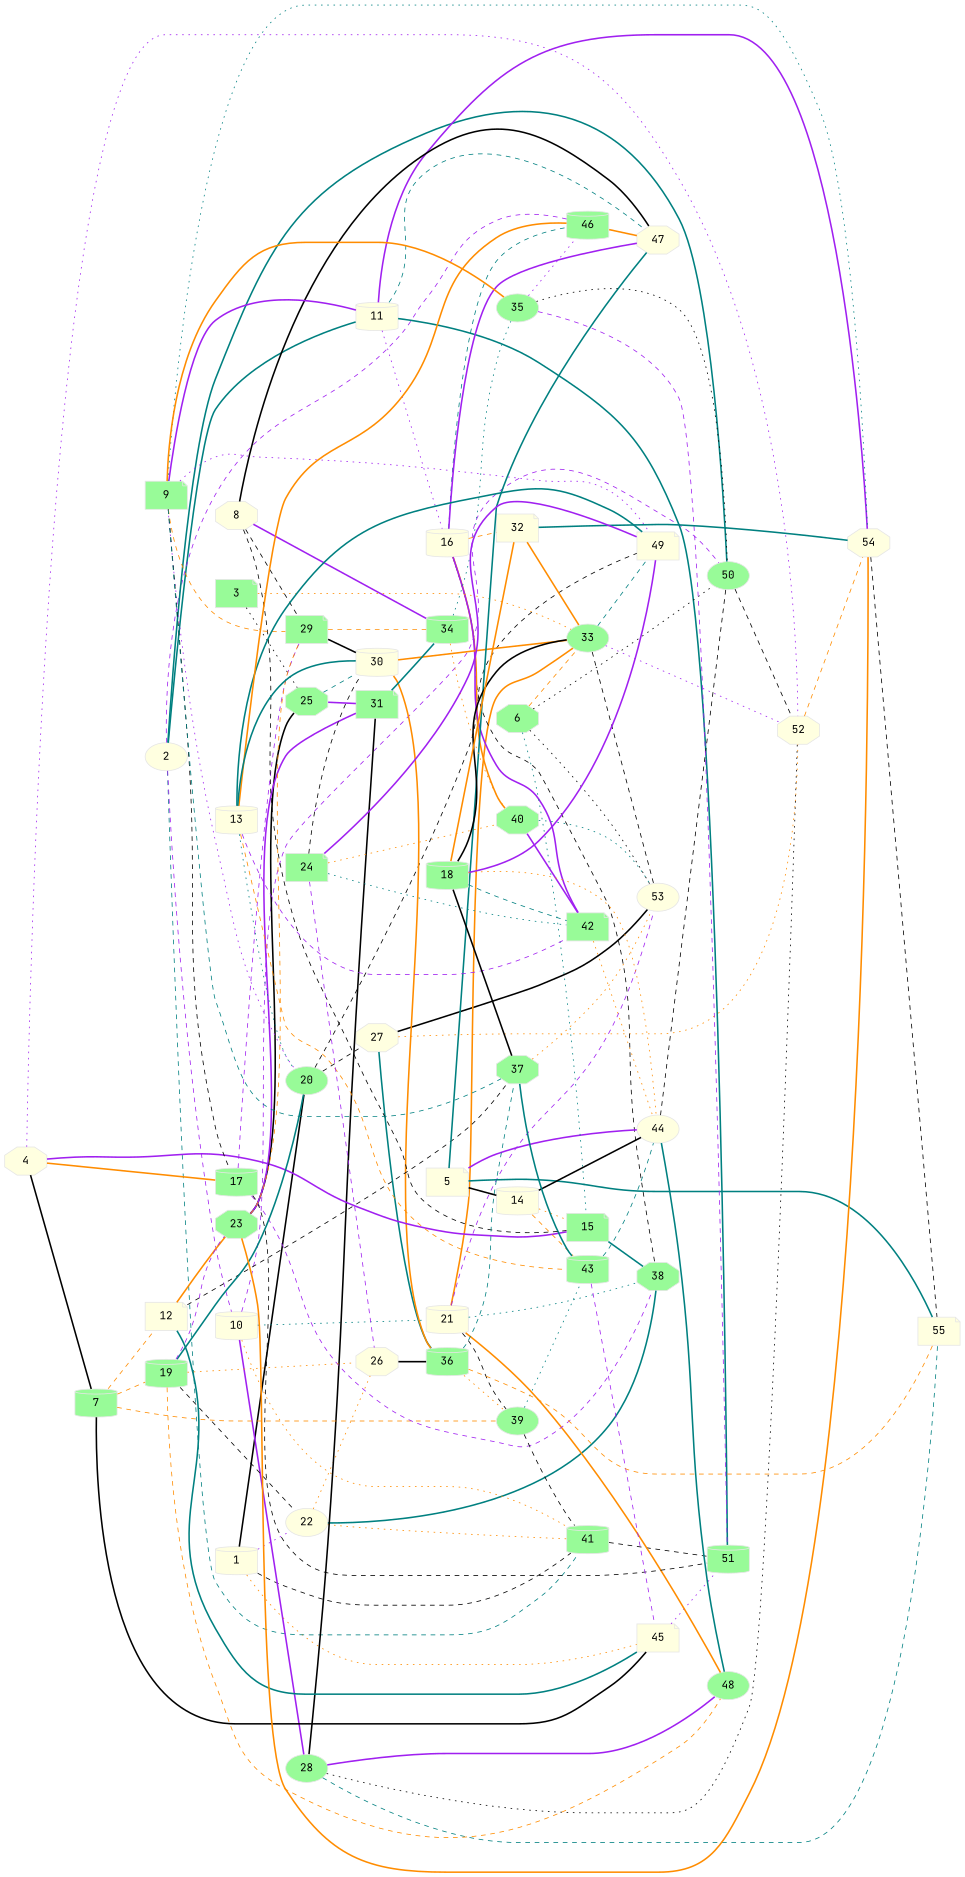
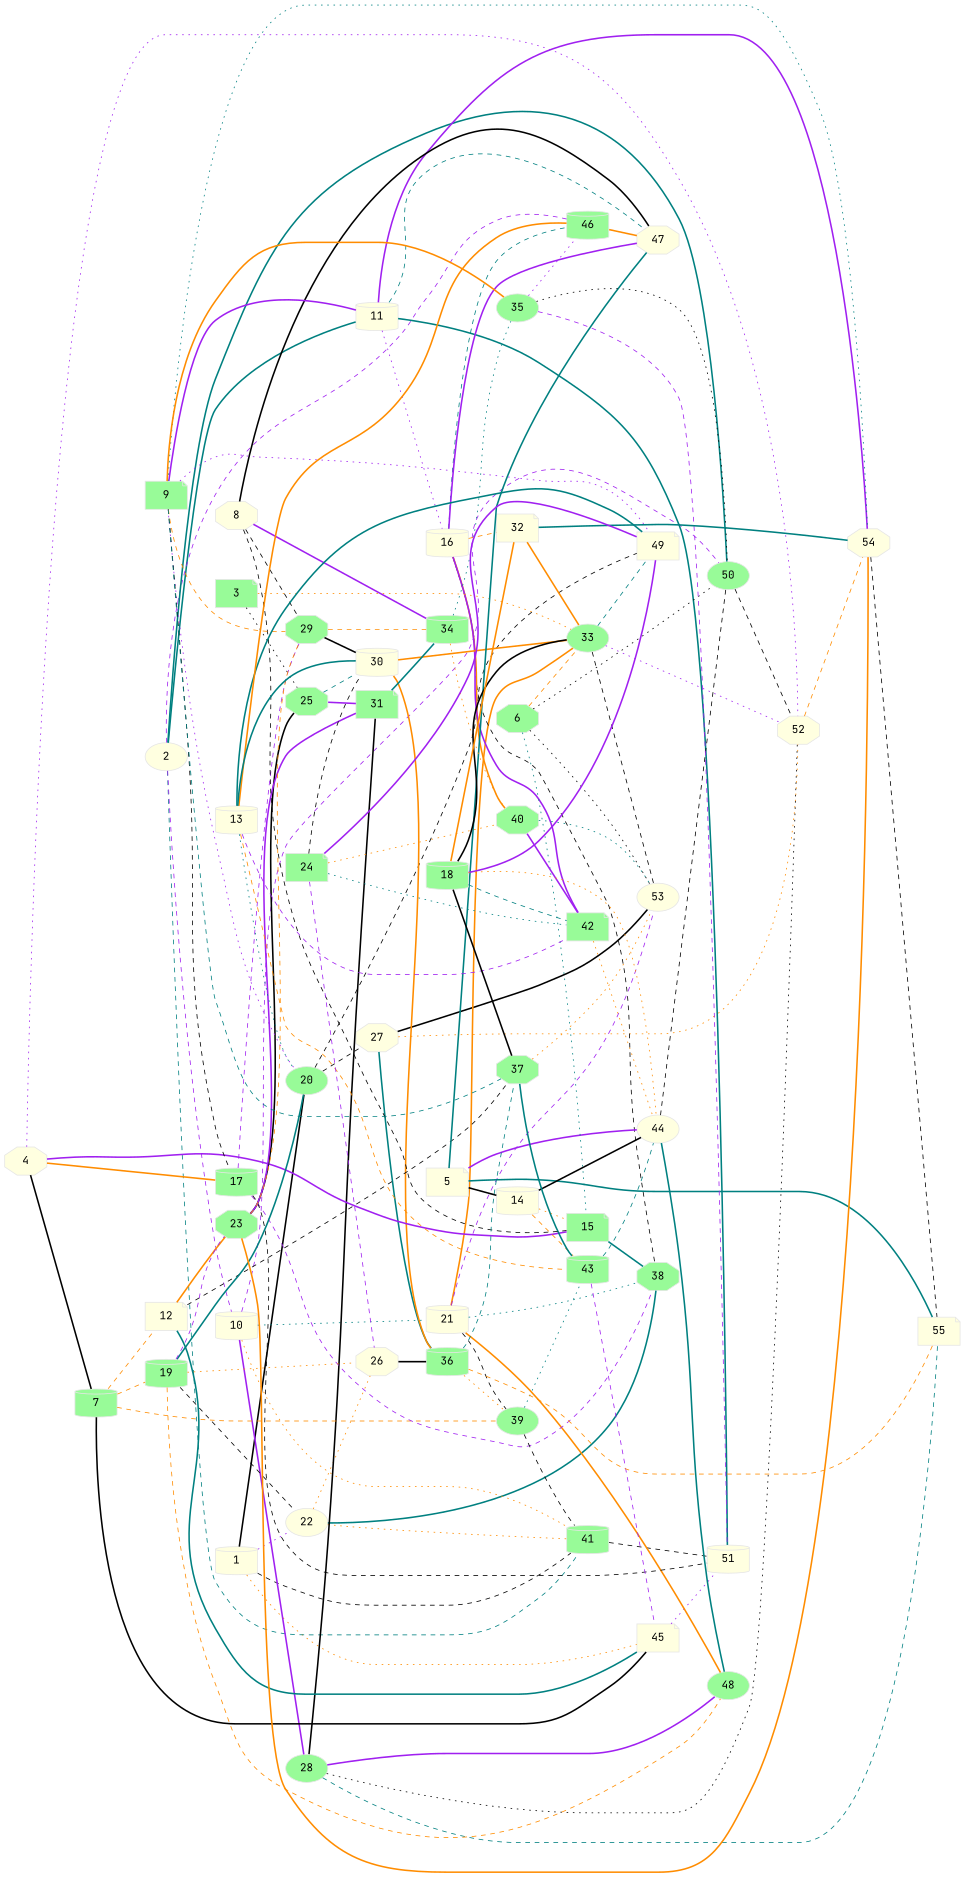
  graph {
    fontname="JetBrains Mono"
    rankdir=LR
    node [color=gray90 fillcolor=palegreen fontname="JetBrains Mono" shape=cylinder style=filled]
    edge [color=darkorange fontname="JetBrains Mono" style=bold weight=1.0]
    1 [fillcolor=lightyellow]
    20 [shape=ellipse]
    22 [fillcolor=lightyellow shape=ellipse]
    41
    45 [fillcolor=lightyellow shape=note]
    49 [fillcolor=lightyellow shape=note]
    27 [fillcolor=lightyellow shape=octagon]
    38 [shape=octagon]
    26 [fillcolor=lightyellow shape=octagon]
-   51
+   51 [fillcolor=lightyellow]
    2 [fillcolor=lightyellow shape=ellipse]
    10 [fillcolor=lightyellow]
    11 [fillcolor=lightyellow]
    46
    50 [shape=ellipse]
    21 [fillcolor=lightyellow]
    28 [shape=ellipse]
    47 [fillcolor=lightyellow shape=octagon]
    54 [fillcolor=lightyellow shape=octagon]
    16 [fillcolor=lightyellow]
    52 [fillcolor=lightyellow shape=octagon]
    3 [shape=note]
    25 [shape=octagon]
    33 [shape=ellipse]
    30 [fillcolor=lightyellow]
    31 [shape=note]
    53 [fillcolor=lightyellow shape=ellipse]
    4 [fillcolor=lightyellow shape=octagon]
    7
    15 [shape=note]
    17
    12 [fillcolor=lightyellow shape=note]
    19
    39 [shape=ellipse]
-   29 [shape=note]
+   29 [shape=octagon]
    5 [fillcolor=lightyellow shape=note]
    14 [fillcolor=lightyellow]
    44 [fillcolor=lightyellow shape=ellipse]
    55 [fillcolor=lightyellow shape=note]
    43
    48 [shape=ellipse]
    6 [shape=octagon]
    37 [shape=octagon]
    23 [shape=octagon]
    8 [fillcolor=lightyellow shape=octagon]
    34
    35 [shape=ellipse]
    40 [shape=octagon]
    9 [shape=note]
    42 [shape=note]
    32 [fillcolor=lightyellow shape=note]
    13 [fillcolor=lightyellow]
    36
    18
    24 [shape=note]
    1 -- 20 [color=black]
    1 -- 22 [color=purple style=dotted]
    1 -- 41 [color=black style=dashed]
    1 -- 45 [style=dotted]
    20 -- 49 [color=black style=dashed]
    20 -- 27 [color=black style=dashed]
    22 -- 41 [style=dotted]
    22 -- 38 [color=teal]
    22 -- 26 [style=dotted weight=2.0]
    41 -- 51 [color=black style=dashed]
    45 -- 51 [color=purple style=dotted weight=2.0]
    27 -- 52 [style=dotted]
    27 -- 53 [color=black]
    27 -- 36 [color=teal]
    26 -- 36 [color=black]
    2 -- 41 [color=teal style=dashed]
    2 -- 10 [color=purple style=dashed weight=2.0]
    2 -- 11 [color=teal]
    2 -- 46 [color=purple style=dashed]
    2 -- 50 [color=teal]
    10 -- 41 [style=dotted]
    10 -- 50 [color=purple style=dashed]
    10 -- 21 [color=teal style=dotted]
    10 -- 28 [color=purple]
    11 -- 51 [color=teal]
    11 -- 47 [color=teal style=dashed]
    11 -- 54 [color=purple]
    11 -- 16 [color=purple style=dotted]
    46 -- 47
    50 -- 52 [color=black style=dashed]
    21 -- 38 [color=teal style=dotted]
    21 -- 33
    21 -- 53 [color=purple style=dashed]
    21 -- 39 [color=black style=dashed]
    21 -- 48
    28 -- 52 [color=black style=dotted]
    28 -- 31 [color=black]
    28 -- 55 [color=teal style=dashed weight=2.0]
    28 -- 48 [color=purple]
    54 -- 55 [color=black style=dashed]
    16 -- 38 [color=black style=dashed weight=2.0]
    16 -- 46 [color=teal style=dashed weight=2.0]
    16 -- 47 [color=purple]
    16 -- 40 [weight=2.0]
    16 -- 42 [color=purple]
    16 -- 32 [style=dashed]
    52 -- 54 [style=dashed]
    3 -- 25 [color=black style=dotted weight=2.0]
    3 -- 33 [style=dotted weight=2.0]
    25 -- 30 [color=teal style=dashed]
    25 -- 31 [color=purple weight=2.0]
    33 -- 49 [color=teal style=dashed]
    33 -- 52 [color=purple style=dotted]
    33 -- 53 [color=black style=dashed]
    30 -- 33
    30 -- 36
    31 -- 34 [color=teal weight=2.0]
    4 -- 52 [color=purple style=dotted]
    4 -- 7 [color=black]
    4 -- 15 [color=purple]
    4 -- 17
    7 -- 45 [color=black]
    7 -- 12 [style=dashed]
    7 -- 19 [style=dashed]
    7 -- 39 [style=dashed weight=2.0]
    15 -- 38 [color=teal]
    17 -- 38 [color=purple style=dashed]
    17 -- 51 [color=black style=dashed]
    17 -- 29 [color=purple style=dashed]
    12 -- 45 [color=teal]
    12 -- 37 [color=black style=dashed]
    12 -- 23
    19 -- 20 [color=teal]
    19 -- 22 [color=black style=dashed]
    19 -- 26 [style=dotted]
    19 -- 48 [style=dashed]
    19 -- 23 [color=purple style=dashed]
    39 -- 41 [color=black style=dashed]
    39 -- 43 [color=teal style=dotted]
    29 -- 30 [color=black]
    29 -- 34 [style=dashed]
    5 -- 47 [color=teal weight=2.0]
    5 -- 14 [color=black]
    5 -- 44 [color=purple]
    5 -- 55 [color=teal weight=2.0]
    14 -- 15 [style=dotted weight=2.0]
    14 -- 44 [color=black weight=2.0]
    14 -- 43 [style=dashed]
    44 -- 50 [color=black style=dashed]
    44 -- 48 [color=teal]
    43 -- 45 [color=purple style=dashed]
    43 -- 44 [color=teal style=dashed]
    6 -- 50 [color=black style=dotted]
    6 -- 33 [style=dashed]
    6 -- 53 [color=black style=dotted]
    6 -- 15 [color=teal style=dotted]
    37 -- 53 [style=dotted]
    37 -- 43 [color=teal]
    23 -- 54
    23 -- 25 [color=black]
    23 -- 31 [color=purple]
    23 -- 29 [style=dashed]
    8 -- 47 [color=black]
    8 -- 15 [color=black style=dashed]
    8 -- 29 [color=black style=dashed]
    8 -- 34 [color=purple]
    34 -- 35 [color=teal style=dotted]
    34 -- 40 [style=dotted]
    35 -- 51 [color=purple style=dashed]
    35 -- 46 [color=purple style=dotted]
    35 -- 50 [color=black style=dotted]
    40 -- 53 [color=teal style=dotted]
    40 -- 42 [color=purple]
    9 -- 20 [color=purple style=dotted]
    9 -- 49 [color=purple style=dotted]
    9 -- 11 [color=purple]
    9 -- 54 [color=teal style=dotted]
    9 -- 17 [color=black style=dashed weight=2.0]
    9 -- 29 [style=dashed]
    9 -- 37 [color=teal style=dashed]
    9 -- 35 [weight=2.0]
    42 -- 44 [style=dotted]
    32 -- 54 [color=teal]
    32 -- 33
    13 -- 20 [color=teal style=dotted]
    13 -- 49 [color=teal]
    13 -- 46
    13 -- 30 [color=teal]
    13 -- 43 [style=dashed]
    13 -- 42 [color=purple style=dashed]
    36 -- 39 [style=dotted]
    36 -- 55 [style=dashed]
    36 -- 37 [color=teal style=dashed]
    18 -- 49 [color=purple]
    18 -- 33 [color=black]
    18 -- 44 [style=dotted]
    18 -- 37 [color=black]
    18 -- 42 [color=teal style=dashed]
    18 -- 32
    24 -- 49 [color=purple]
    24 -- 26 [color=purple style=dashed weight=2.0]
    24 -- 30 [color=black style=dashed]
    24 -- 40 [style=dotted]
    24 -- 42 [color=teal style=dotted]
  }
